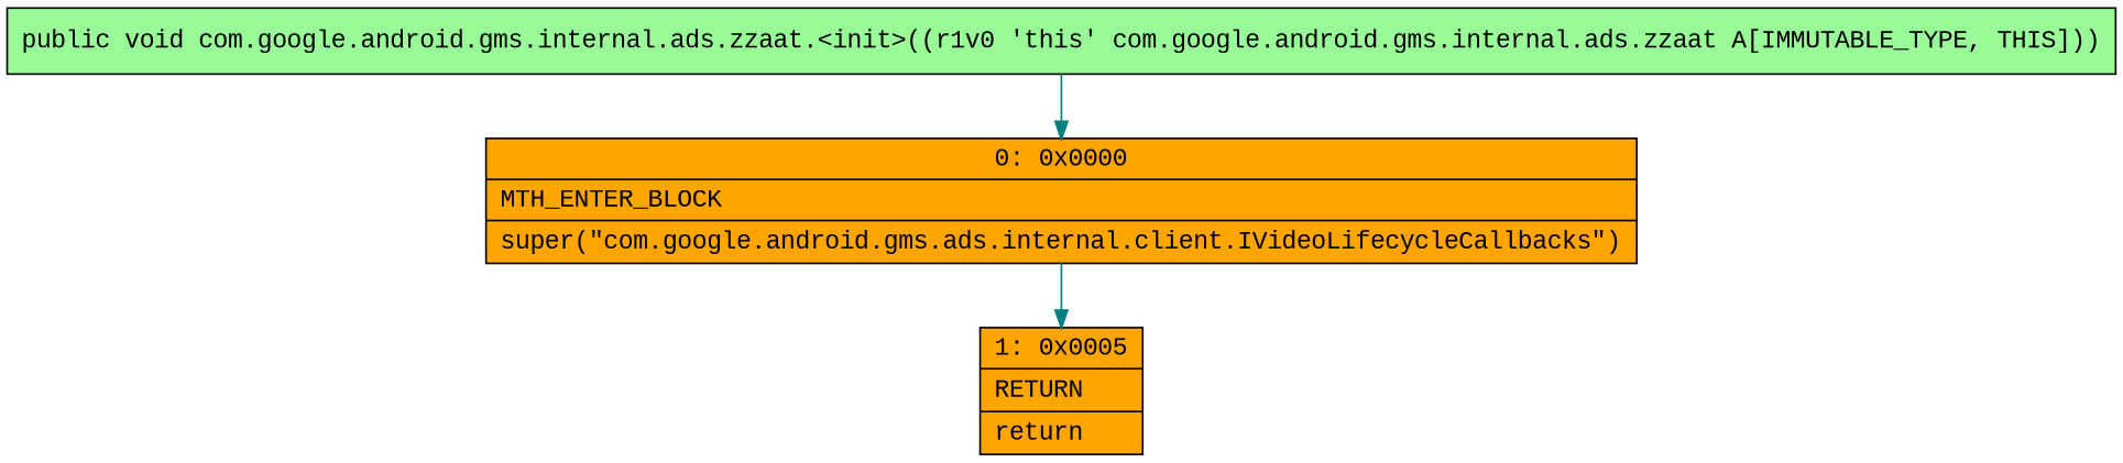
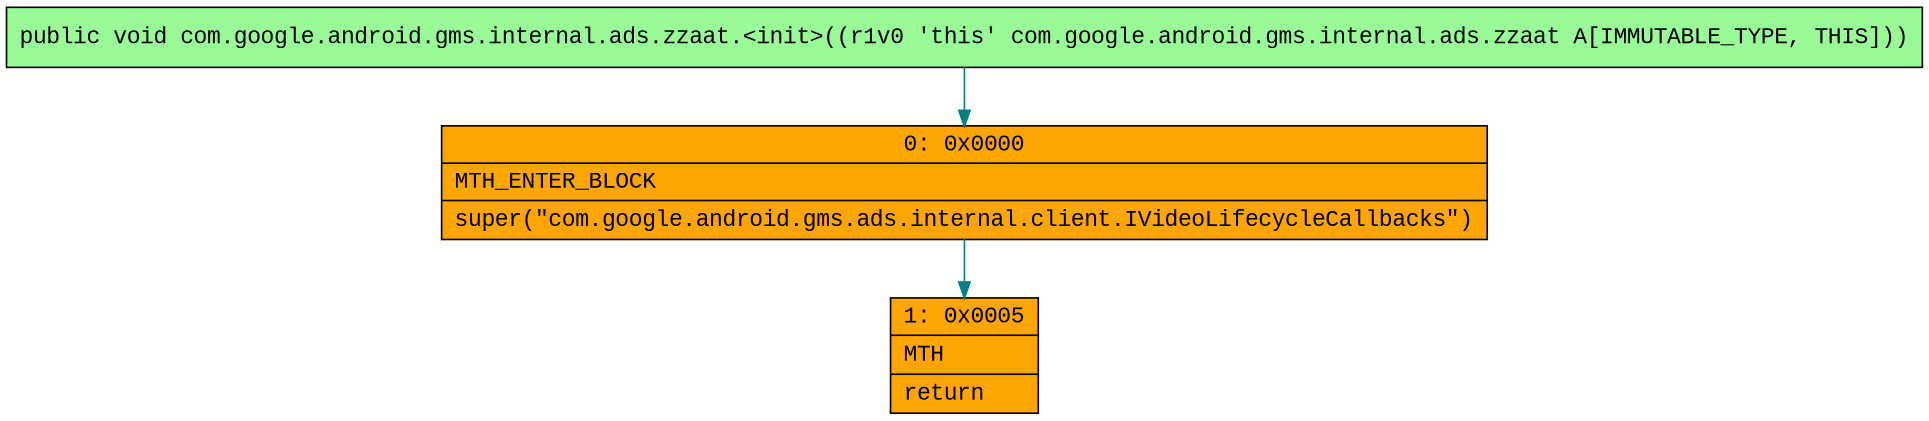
  digraph {
    fontname="Liberation Mono"
    node [shape=record style=filled fillcolor=orange fontname="Liberation Mono"]
    edge [color=teal fontname="Liberation Mono"]
    n1 [label="{0\:\ 0x0000|MTH_ENTER_BLOCK\l|super(\"com.google.android.gms.ads.internal.client.IVideoLifecycleCallbacks\")\l}"]
-   n2 [label="{1\:\ 0x0005|RETURN\l|return\l}"]
+   n2 [label="{1\:\ 0x0005|MTH\l|return\l}"]
    n3 [label="{public void com.google.android.gms.internal.ads.zzaat.\<init\>((r1v0 'this' com.google.android.gms.internal.ads.zzaat A[IMMUTABLE_TYPE, THIS])) }" fillcolor=palegreen]
    n1 -> n2
    n3 -> n1
  }
